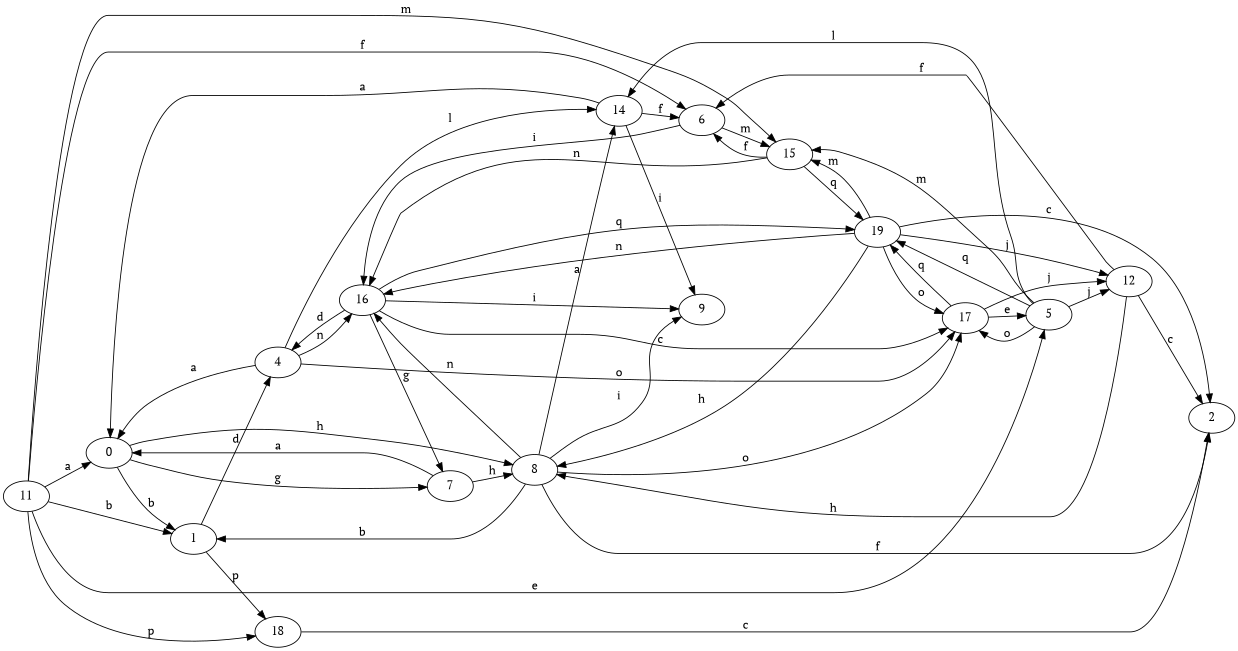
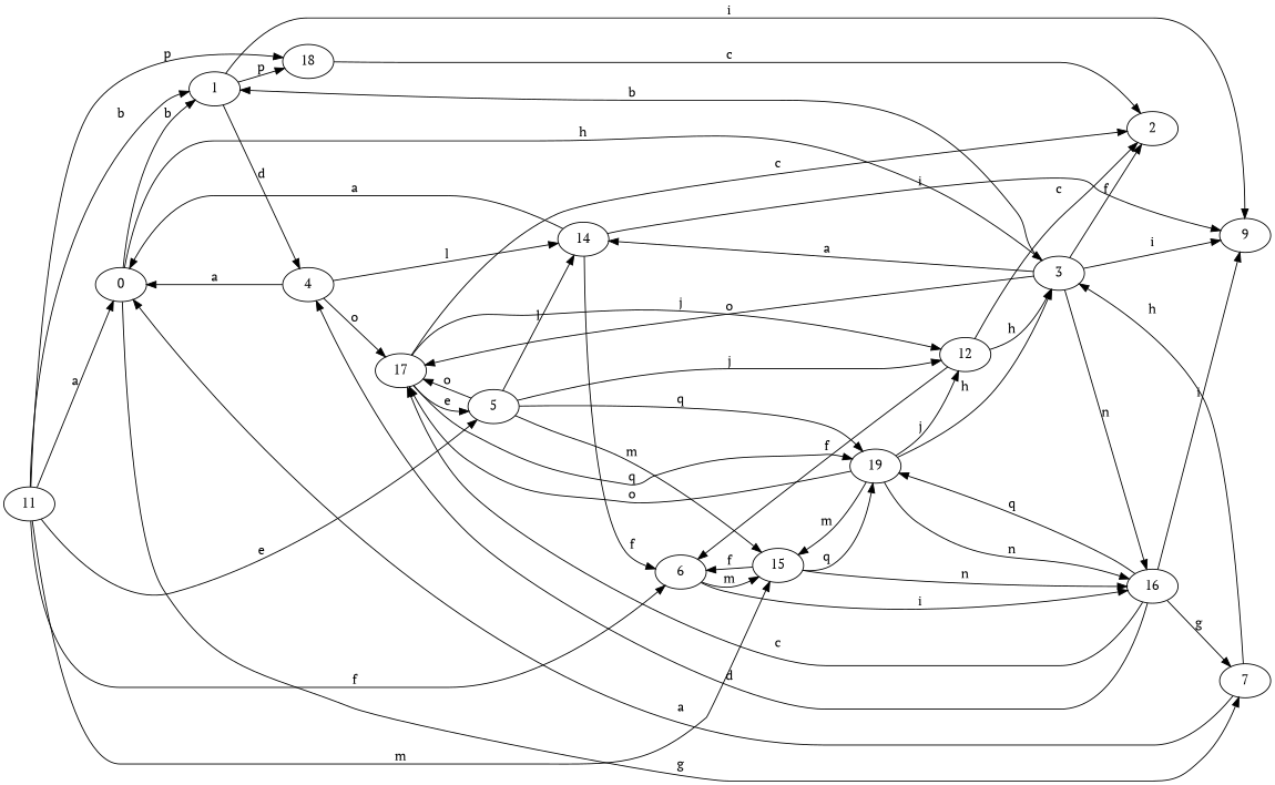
  strict digraph {
    fontname="PT Serif"
    rankdir=LR
    node [fontname="PT Serif"]
    edge [fontname="PT Serif"]
    0
    1
    7
-   8
+   8 [label=3]
    4
    9
    18
    5
    14
    17
    12
    15
    19
    2
    16
    11
    6
    0 -> 1 [label=b]
    0 -> 7 [label=g]
    0 -> 8 [label=h]
    1 -> 4 [label=d]
+   1 -> 9 [label=i]
    1 -> 18 [label=p]
    7 -> 0 [label=a]
    7 -> 8 [label=h]
    8 -> 1 [label=b]
    8 -> 9 [label=i]
    8 -> 14 [label=a]
    8 -> 17 [label=o]
    8 -> 2 [label=f]
    8 -> 16 [label=n]
    4 -> 0 [label=a]
    4 -> 14 [label=l]
    4 -> 17 [label=o]
-   4 -> 16 [label=n]
    18 -> 2 [label=c]
    5 -> 14 [label=l]
    5 -> 17 [label=o]
    5 -> 12 [label=j]
    5 -> 15 [label=m]
    5 -> 19 [label=q]
    14 -> 0 [label=a]
    14 -> 9 [label=i]
    14 -> 6 [label=f]
    17 -> 5 [label=e]
    17 -> 12 [label=j]
    17 -> 19 [label=q]
-   19 -> 2 [label=c]
+   17 -> 2 [label=c]
    12 -> 8 [label=h]
    12 -> 2 [label=c]
    12 -> 6 [label=f]
    15 -> 19 [label=q]
    15 -> 16 [label=n]
    15 -> 6 [label=f]
    19 -> 8 [label=h]
    19 -> 17 [label=o]
    19 -> 12 [label=j]
    19 -> 15 [label=m]
    19 -> 16 [label=n]
    16 -> 7 [label=g]
    16 -> 4 [label=d]
    16 -> 9 [label=i]
    16 -> 17 [label=c]
    16 -> 19 [label=q]
    11 -> 0 [label=a]
    11 -> 1 [label=b]
    11 -> 18 [label=p]
    11 -> 5 [label=e]
    11 -> 15 [label=m]
    11 -> 6 [label=f]
    6 -> 15 [label=m]
    6 -> 16 [label=i]
  }
